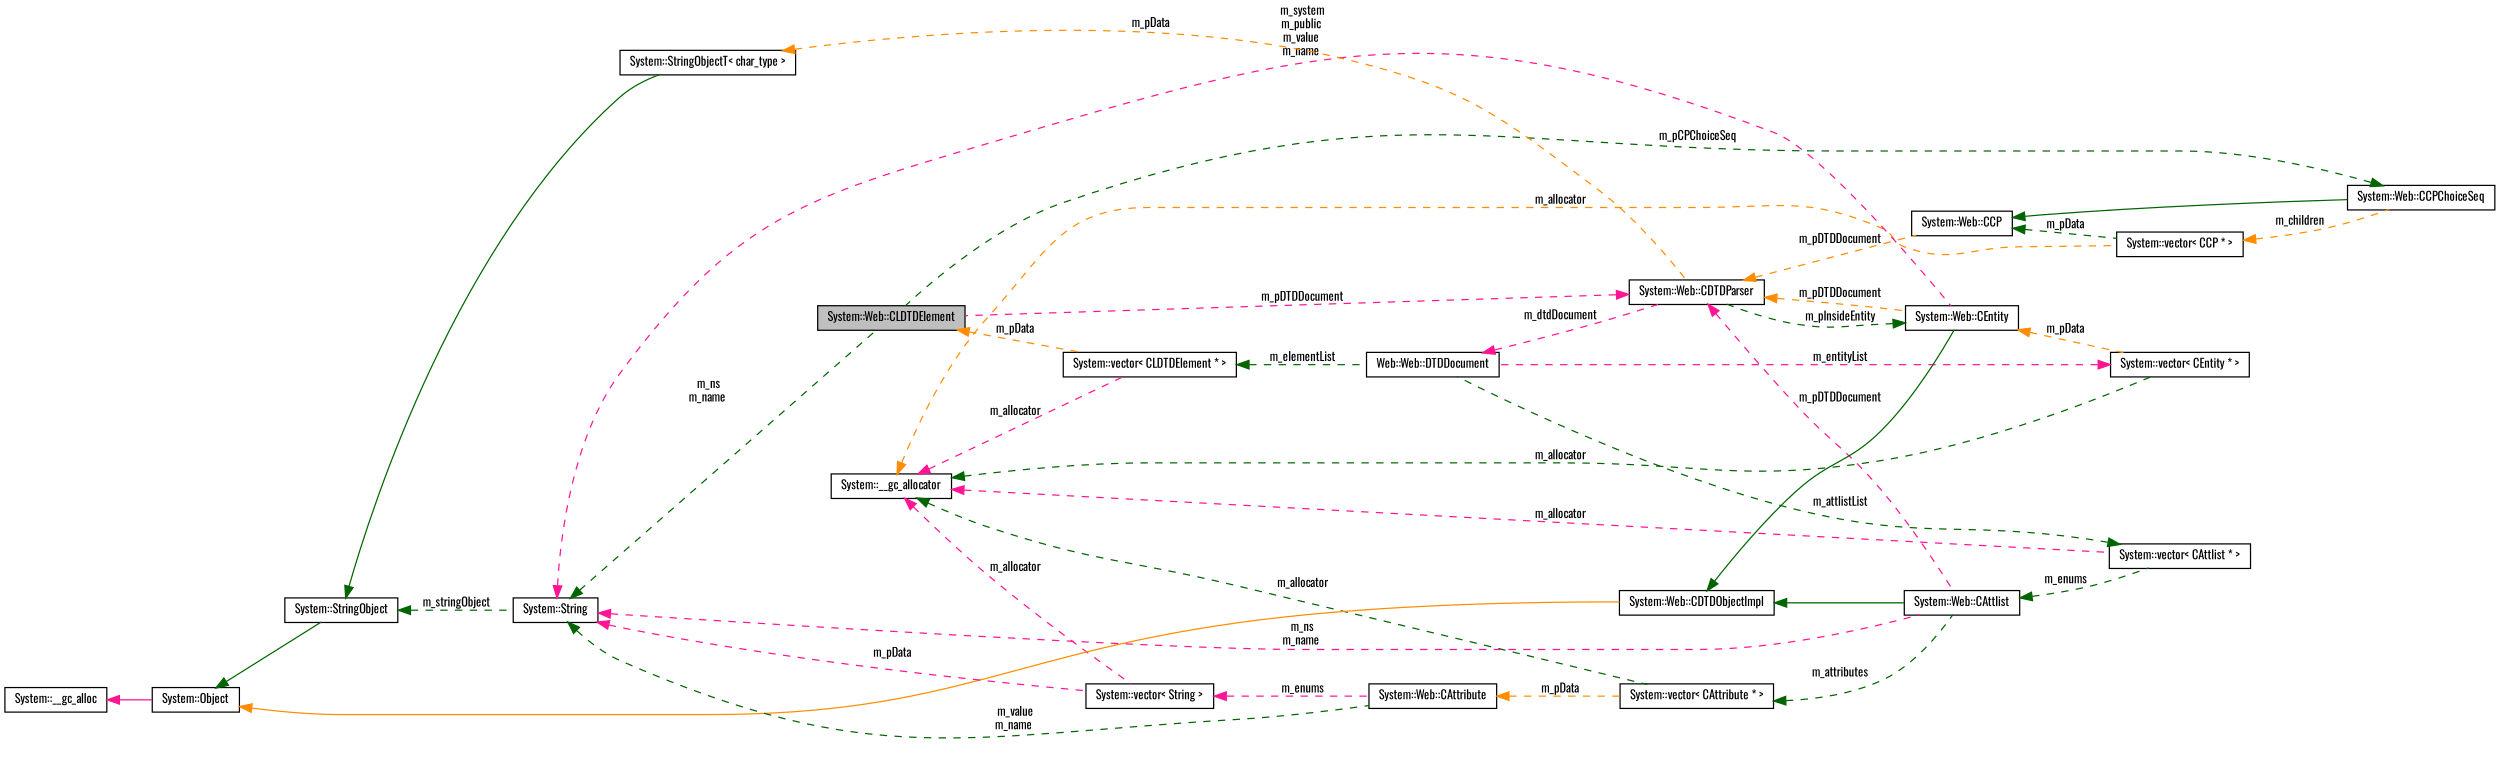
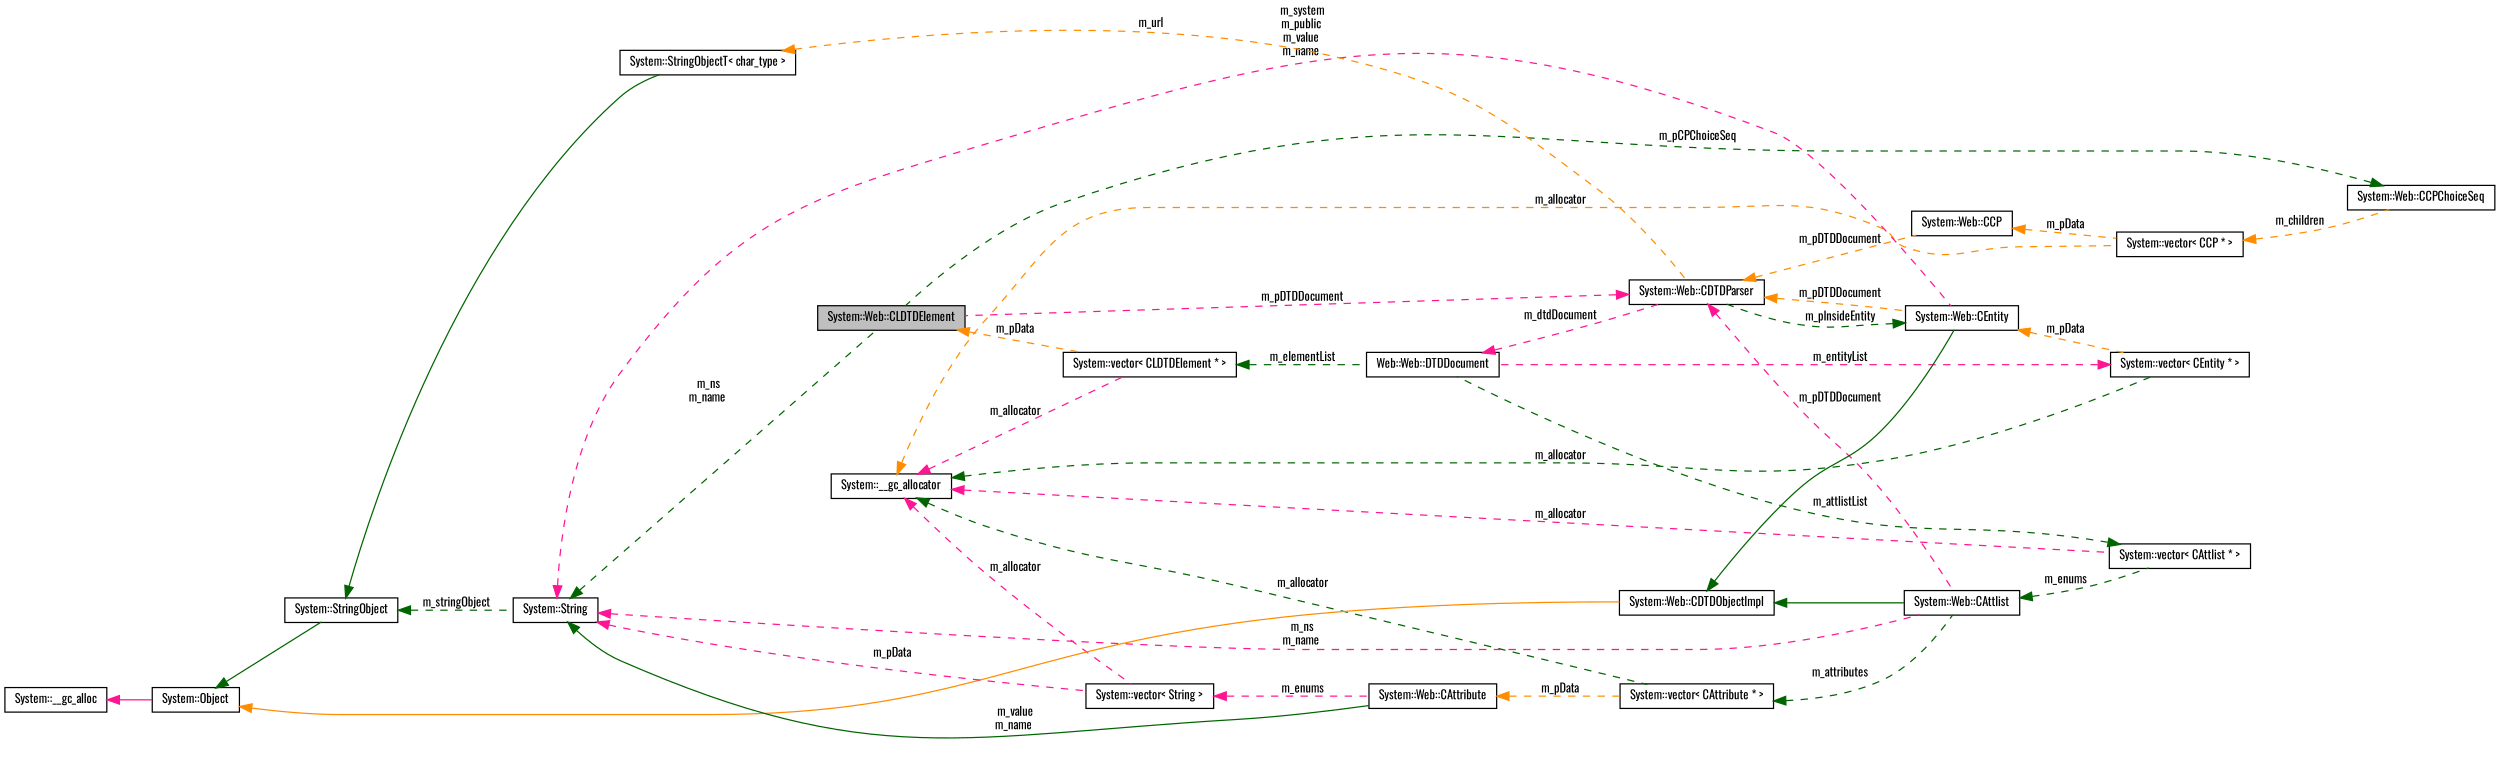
  digraph {
    fontname=Oswald
    rankdir=LR
    node [color=black fillcolor=white fontname=Oswald fontsize=10 shape=record style=filled]
    edge [color=darkgreen dir=back fontname=Oswald fontsize=10 labelfontname=Helvetica labelfontsize=10 style=dashed]
    n1 [fillcolor=grey75 fontcolor=black height=0.2 label="System::Web::CLDTDElement" width=0.4]
    n2 [height=0.2 label="System::vector\< CLDTDElement * \>" width=0.4]
    n3 [height=0.2 label="Web::Web::DTDDocument" width=0.4]
    n4 [height=0.2 label="System::Web::CDTDParser" width=0.4]
    n5 [height=0.2 label="System::Web::CEntity" width=0.4]
    n6 [height=0.2 label="System::Web::CAttlist" width=0.4]
    n7 [height=0.2 label="System::Web::CCP" width=0.4]
    n8 [height=0.2 label="System::vector\< CEntity * \>" width=0.4]
    n9 [height=0.2 label="System::vector\< CAttlist * \>" width=0.4]
    n10 [height=0.2 label="System::vector\< CCP * \>" width=0.4]
    n11 [height=0.2 label="System::Web::CCPChoiceSeq" width=0.4]
    n12 [height=0.2 label="System::__gc_allocator" width=0.4]
    n13 [height=0.2 label="System::vector\< CAttribute * \>" width=0.4]
    n14 [height=0.2 label="System::vector\< String \>" width=0.4]
    n15 [height=0.2 label="System::Web::CAttribute" width=0.4]
    n16 [height=0.2 label="System::Web::CDTDObjectImpl" width=0.4]
    n17 [height=0.2 label="System::Object" width=0.4]
    n18 [height=0.2 label="System::StringObject" width=0.4]
    n19 [height=0.2 label="System::String" width=0.4]
    n20 [height=0.2 label="System::StringObjectT\< char_type \>" width=0.4]
    n21 [height=0.2 label="System::__gc_alloc" width=0.4]
    n1 -> n2 [color=darkorange label=" m_pData"]
    n2 -> n3 [label=" m_elementList"]
    n3 -> n4 [color=deeppink label=" m_dtdDocument"]
    n4 -> n1 [color=deeppink label=" m_pDTDDocument"]
    n4 -> n5 [color=darkorange label=" m_pDTDDocument"]
    n4 -> n6 [color=deeppink label=" m_pDTDDocument"]
    n4 -> n7 [color=darkorange label=" m_pDTDDocument"]
    n5 -> n4 [label=" m_pInsideEntity"]
    n5 -> n8 [color=darkorange label=" m_pData"]
    n6 -> n9 [label=" m_enums"]
-   n7 -> n10 [label=" m_pData"]
-   n7 -> n11 [style=solid]
+   n7 -> n10 [color=darkorange label=" m_pData"]
    n8 -> n3 [color=deeppink label=" m_entityList"]
    n9 -> n3 [label=" m_attlistList"]
    n10 -> n11 [color=darkorange label=" m_children"]
    n11 -> n1 [label=" m_pCPChoiceSeq"]
    n12 -> n2 [color=deeppink label=" m_allocator"]
    n12 -> n8 [label=" m_allocator"]
    n12 -> n9 [color=deeppink label=" m_allocator"]
    n12 -> n10 [color=darkorange label=" m_allocator"]
    n12 -> n13 [label=" m_allocator"]
    n12 -> n14 [color=deeppink label=" m_allocator"]
    n13 -> n6 [label=" m_attributes"]
    n14 -> n15 [color=deeppink label=" m_enums"]
    n15 -> n13 [color=darkorange label=" m_pData"]
    n16 -> n5 [style=solid]
    n16 -> n6 [style=solid]
    n17 -> n16 [color=darkorange style=solid]
    n17 -> n18 [style=solid]
    n18 -> n19 [label=" m_stringObject"]
    n18 -> n20 [style=solid]
    n19 -> n1 [label=" m_ns\nm_name"]
    n19 -> n5 [color=deeppink label=" m_system\nm_public\nm_value\nm_name"]
    n19 -> n6 [color=deeppink label=" m_ns\nm_name"]
    n19 -> n14 [color=deeppink label=" m_pData"]
-   n19 -> n15 [label=" m_value\nm_name"]
-   n20 -> n4 [color=darkorange label=" m_pData"]
+   n19 -> n15 [label=" m_value\nm_name" style=solid]
+   n20 -> n4 [color=darkorange label=" m_url"]
    n21 -> n17 [color=deeppink style=solid]
  }
